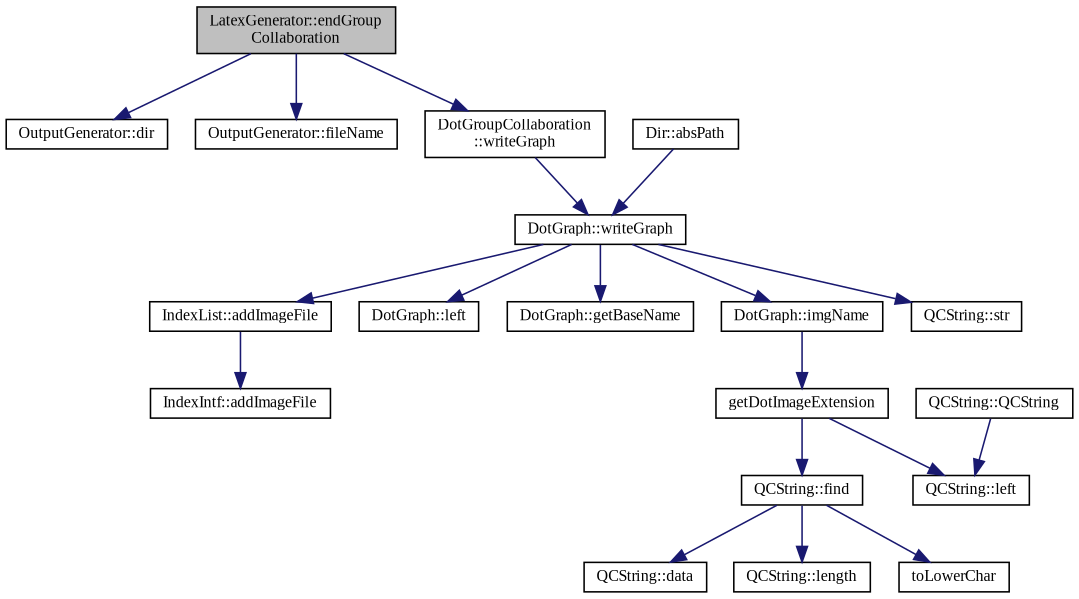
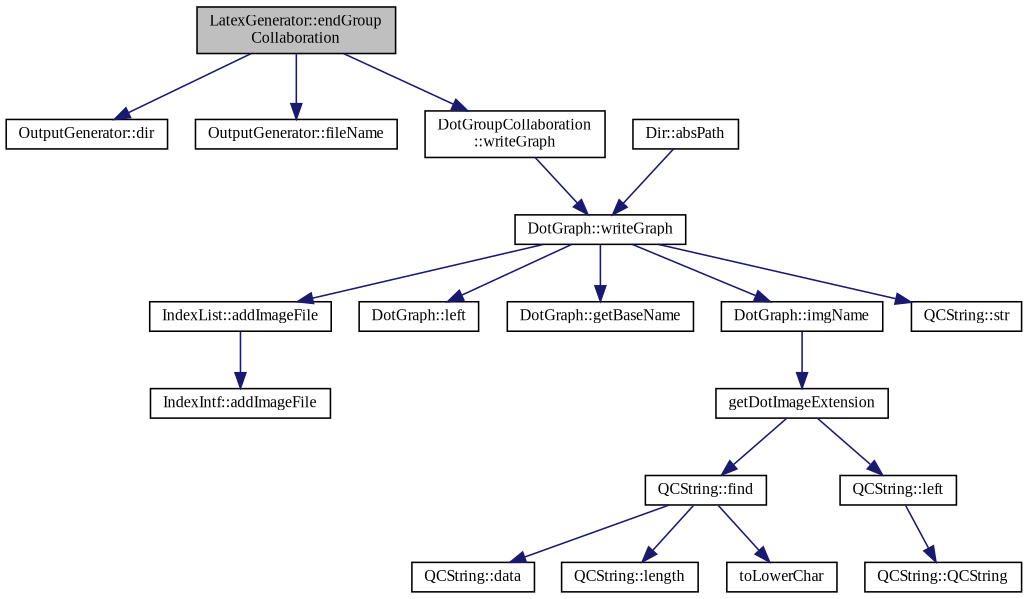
  digraph {
    fontname="Liberation Serif"
    rankdir=TB
    node [color=black fillcolor=white fontname="Liberation Serif" fontsize=10 shape=record style=filled]
    edge [color=midnightblue fontname="Liberation Serif" fontsize=10 labelfontname=Helvetica labelfontsize=10 style=solid]
    n1 [fillcolor=grey75 fontcolor=black height=0.2 label="LatexGenerator::endGroup\lCollaboration" width=0.4]
    n2 [height=0.2 label="OutputGenerator::dir" width=0.4]
    n3 [height=0.2 label="OutputGenerator::fileName" width=0.4]
    n4 [height=0.2 label="DotGroupCollaboration\l::writeGraph" width=0.4]
    n5 [height=0.2 label="DotGraph::writeGraph" width=0.4]
    n6 [height=0.2 label="IndexList::addImageFile" width=0.4]
    n7 [height=0.2 label="DotGraph::left" width=0.4]
    n8 [height=0.2 label="DotGraph::getBaseName" width=0.4]
    n9 [height=0.2 label="DotGraph::imgName" width=0.4]
    n10 [height=0.2 label="QCString::str" width=0.4]
    n11 [height=0.2 label="Dir::absPath" width=0.4]
    n12 [height=0.2 label="IndexIntf::addImageFile" width=0.4]
    n13 [height=0.2 label=getDotImageExtension width=0.4]
    n14 [height=0.2 label="QCString::find" width=0.4]
    n15 [height=0.2 label="QCString::left" width=0.4]
    n16 [height=0.2 label="QCString::data" width=0.4]
    n17 [height=0.2 label="QCString::length" width=0.4]
    n18 [height=0.2 label=toLowerChar width=0.4]
    n19 [height=0.2 label="QCString::QCString" width=0.4]
    n1 -> n2
    n1 -> n3
    n1 -> n4
    n4 -> n5
    n5 -> n6
    n5 -> n7
    n5 -> n8
    n5 -> n9
    n5 -> n10
    n6 -> n12
    n9 -> n13
    n11 -> n5
    n13 -> n14
    n13 -> n15
    n14 -> n16
    n14 -> n17
    n14 -> n18
-   n19 -> n15
+   n15 -> n19
  }
